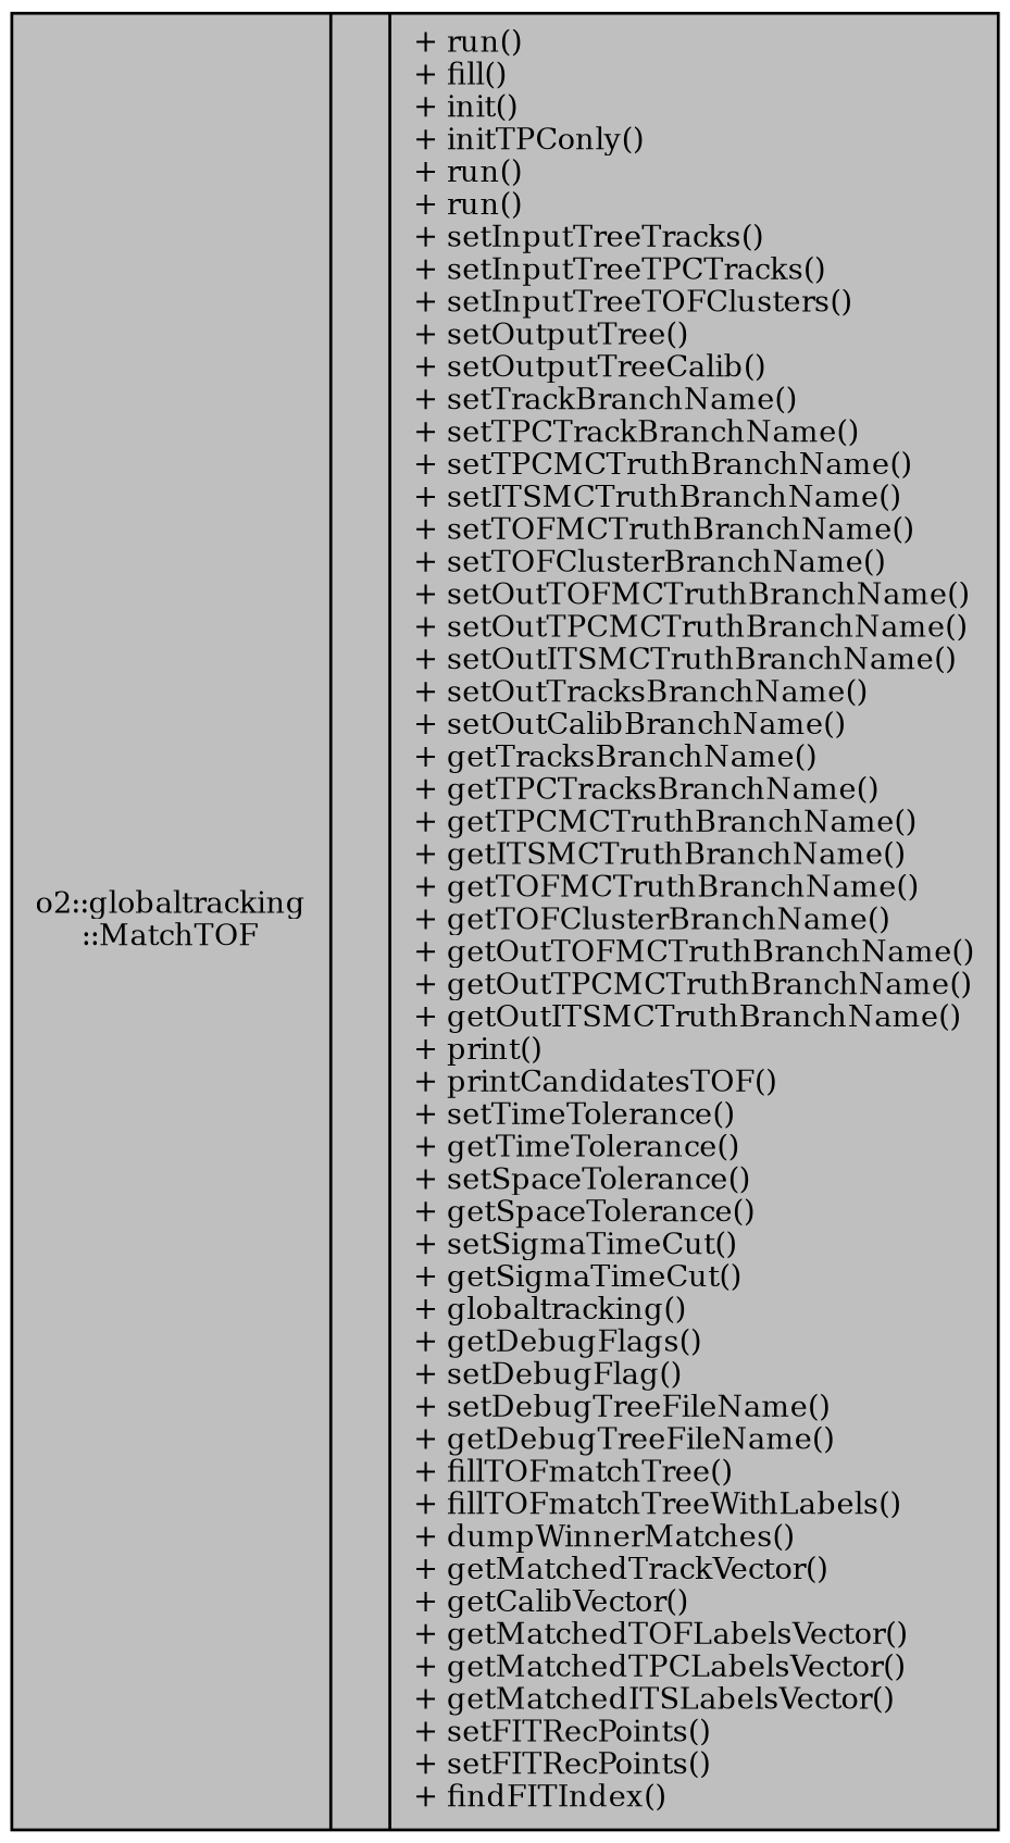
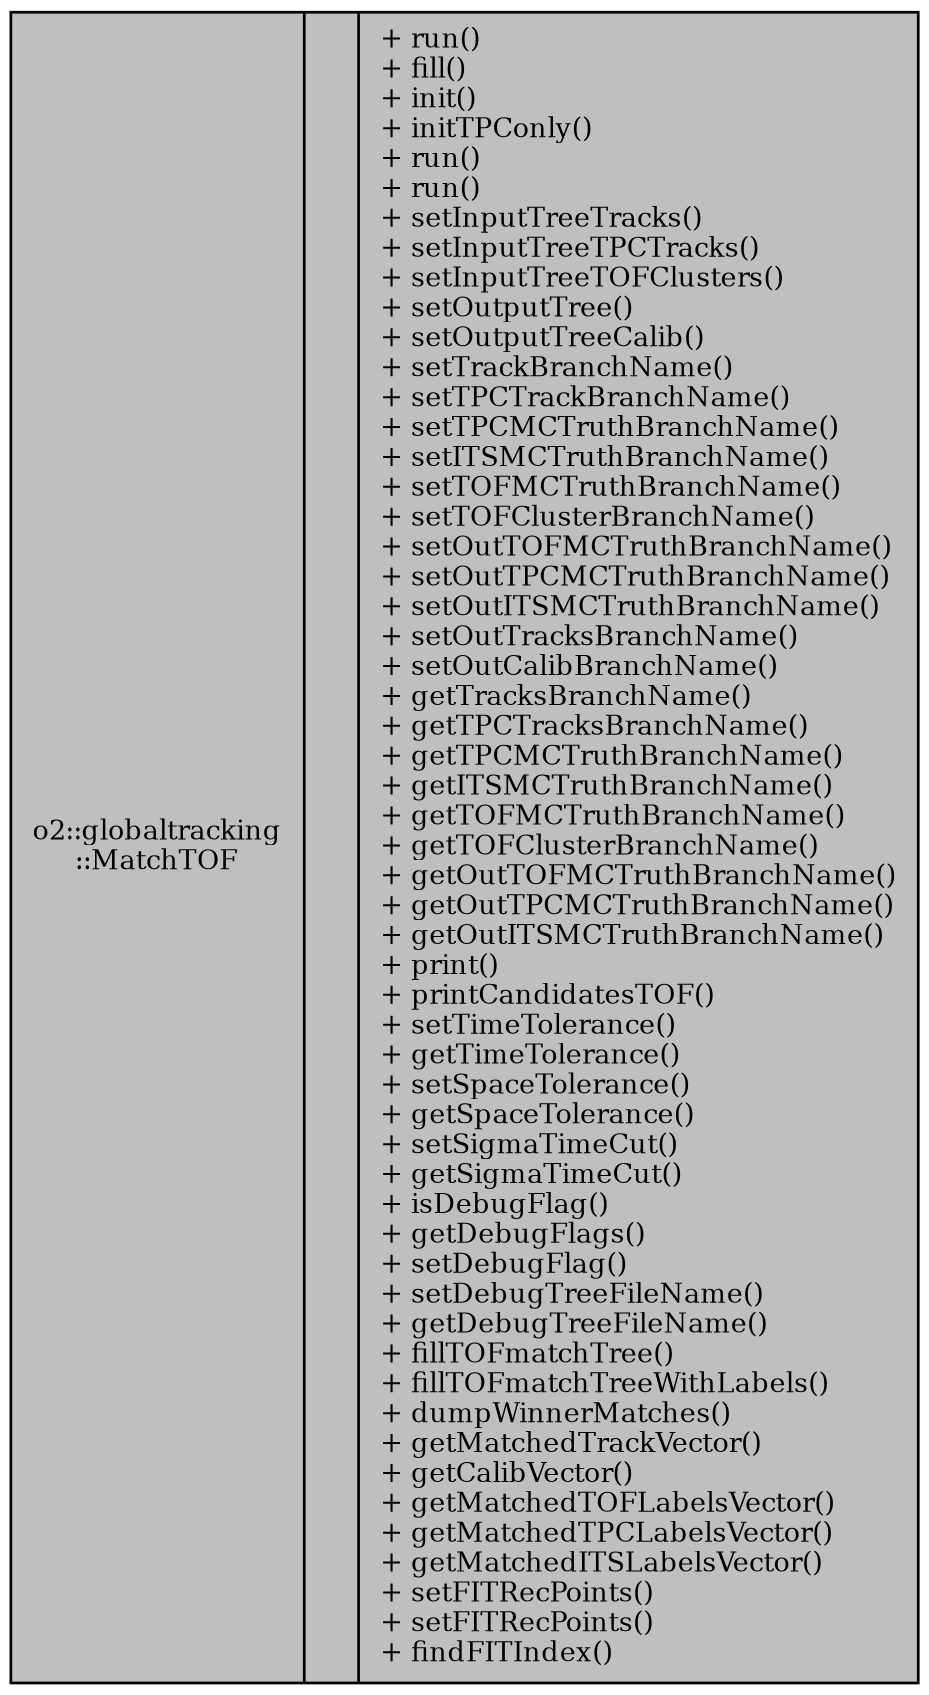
  digraph {
    rankdir=LR
    fontname="DejaVu Serif"
-   n1 [color=black fillcolor=grey75 fontcolor=black fontname="DejaVu Serif" fontsize=10 height=0.2 label="{o2::globaltracking\l::MatchTOF\n||+ run()\l+ fill()\l+ init()\l+ initTPConly()\l+ run()\l+ run()\l+ setInputTreeTracks()\l+ setInputTreeTPCTracks()\l+ setInputTreeTOFClusters()\l+ setOutputTree()\l+ setOutputTreeCalib()\l+ setTrackBranchName()\l+ setTPCTrackBranchName()\l+ setTPCMCTruthBranchName()\l+ setITSMCTruthBranchName()\l+ setTOFMCTruthBranchName()\l+ setTOFClusterBranchName()\l+ setOutTOFMCTruthBranchName()\l+ setOutTPCMCTruthBranchName()\l+ setOutITSMCTruthBranchName()\l+ setOutTracksBranchName()\l+ setOutCalibBranchName()\l+ getTracksBranchName()\l+ getTPCTracksBranchName()\l+ getTPCMCTruthBranchName()\l+ getITSMCTruthBranchName()\l+ getTOFMCTruthBranchName()\l+ getTOFClusterBranchName()\l+ getOutTOFMCTruthBranchName()\l+ getOutTPCMCTruthBranchName()\l+ getOutITSMCTruthBranchName()\l+ print()\l+ printCandidatesTOF()\l+ setTimeTolerance()\l+ getTimeTolerance()\l+ setSpaceTolerance()\l+ getSpaceTolerance()\l+ setSigmaTimeCut()\l+ getSigmaTimeCut()\l+ globaltracking()\l+ getDebugFlags()\l+ setDebugFlag()\l+ setDebugTreeFileName()\l+ getDebugTreeFileName()\l+ fillTOFmatchTree()\l+ fillTOFmatchTreeWithLabels()\l+ dumpWinnerMatches()\l+ getMatchedTrackVector()\l+ getCalibVector()\l+ getMatchedTOFLabelsVector()\l+ getMatchedTPCLabelsVector()\l+ getMatchedITSLabelsVector()\l+ setFITRecPoints()\l+ setFITRecPoints()\l+ findFITIndex()\l}" shape=record style=filled width=0.4]
+   n1 [color=black fillcolor=grey75 fontcolor=black fontname="DejaVu Serif" fontsize=10 height=0.2 label="{o2::globaltracking\l::MatchTOF\n||+ run()\l+ fill()\l+ init()\l+ initTPConly()\l+ run()\l+ run()\l+ setInputTreeTracks()\l+ setInputTreeTPCTracks()\l+ setInputTreeTOFClusters()\l+ setOutputTree()\l+ setOutputTreeCalib()\l+ setTrackBranchName()\l+ setTPCTrackBranchName()\l+ setTPCMCTruthBranchName()\l+ setITSMCTruthBranchName()\l+ setTOFMCTruthBranchName()\l+ setTOFClusterBranchName()\l+ setOutTOFMCTruthBranchName()\l+ setOutTPCMCTruthBranchName()\l+ setOutITSMCTruthBranchName()\l+ setOutTracksBranchName()\l+ setOutCalibBranchName()\l+ getTracksBranchName()\l+ getTPCTracksBranchName()\l+ getTPCMCTruthBranchName()\l+ getITSMCTruthBranchName()\l+ getTOFMCTruthBranchName()\l+ getTOFClusterBranchName()\l+ getOutTOFMCTruthBranchName()\l+ getOutTPCMCTruthBranchName()\l+ getOutITSMCTruthBranchName()\l+ print()\l+ printCandidatesTOF()\l+ setTimeTolerance()\l+ getTimeTolerance()\l+ setSpaceTolerance()\l+ getSpaceTolerance()\l+ setSigmaTimeCut()\l+ getSigmaTimeCut()\l+ isDebugFlag()\l+ getDebugFlags()\l+ setDebugFlag()\l+ setDebugTreeFileName()\l+ getDebugTreeFileName()\l+ fillTOFmatchTree()\l+ fillTOFmatchTreeWithLabels()\l+ dumpWinnerMatches()\l+ getMatchedTrackVector()\l+ getCalibVector()\l+ getMatchedTOFLabelsVector()\l+ getMatchedTPCLabelsVector()\l+ getMatchedITSLabelsVector()\l+ setFITRecPoints()\l+ setFITRecPoints()\l+ findFITIndex()\l}" shape=record style=filled width=0.4]
  }
